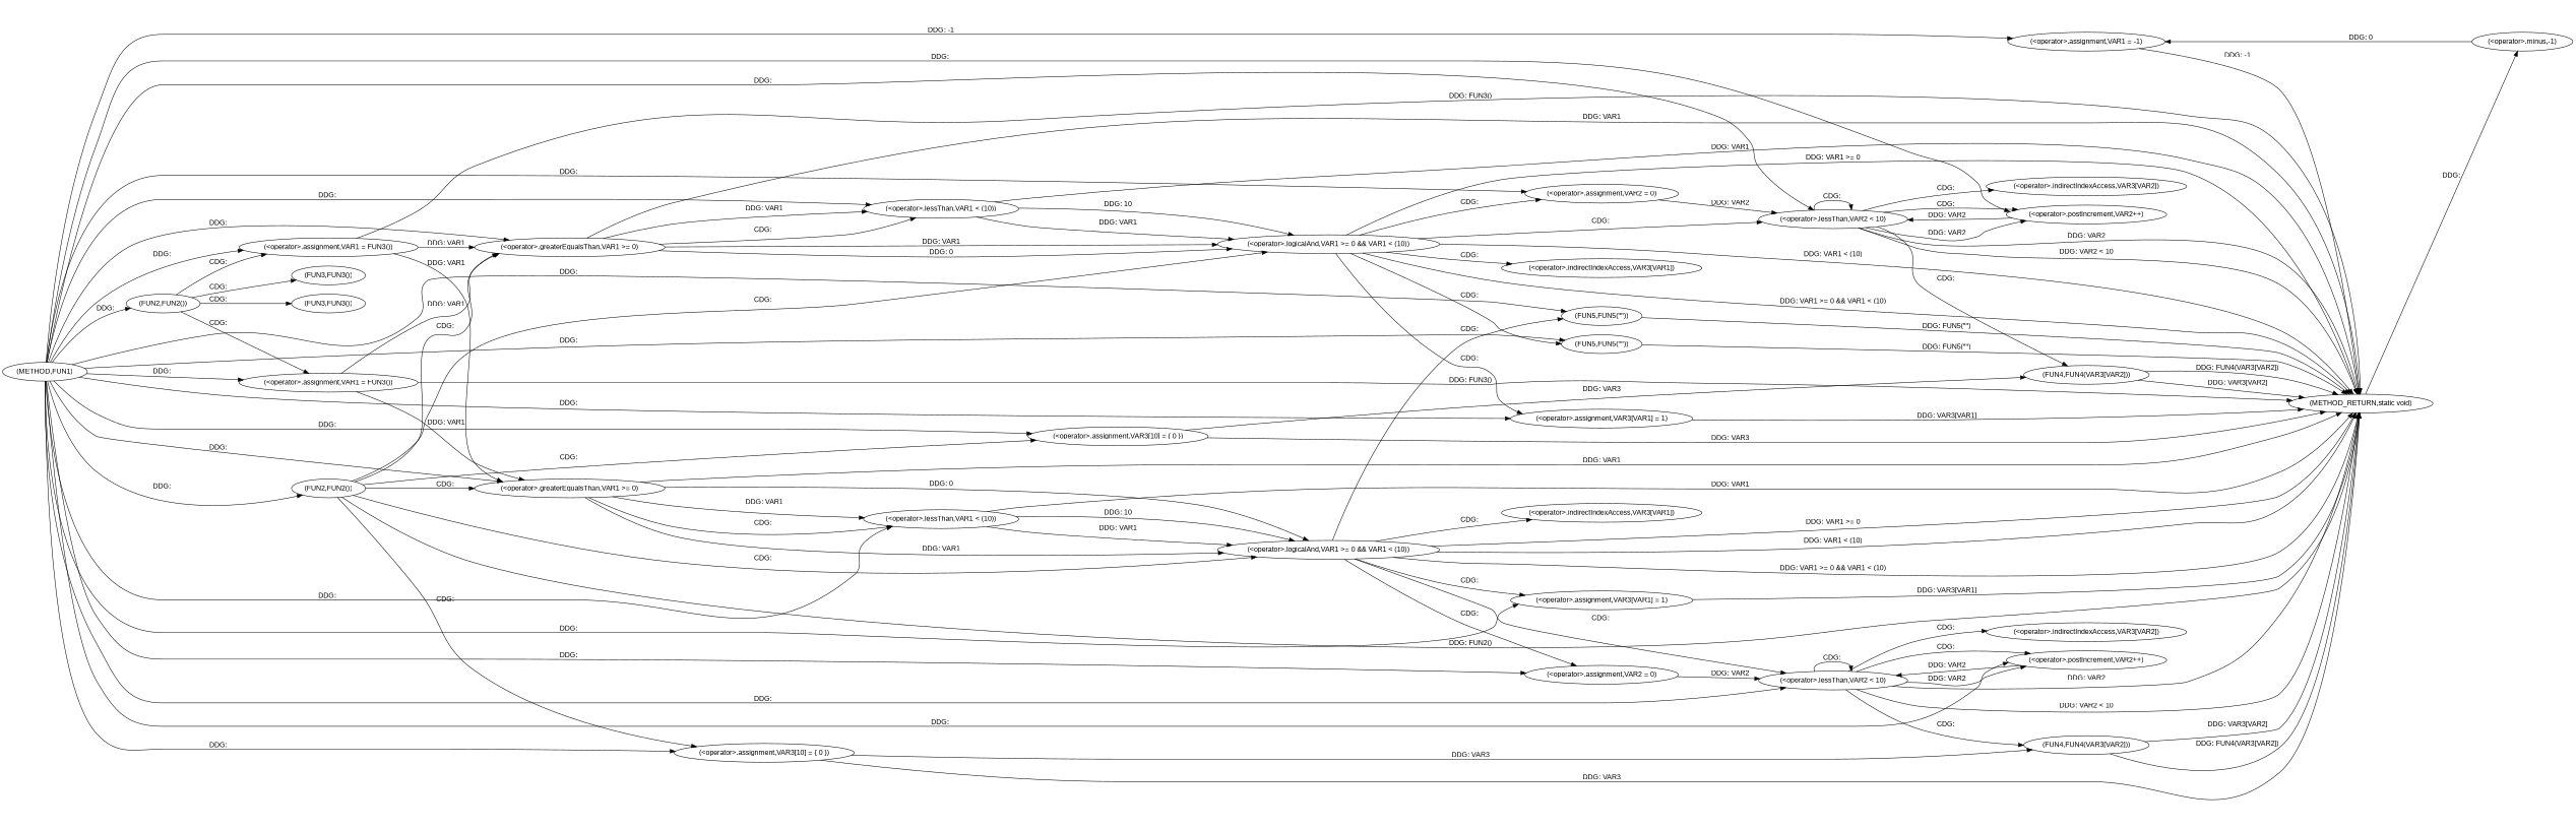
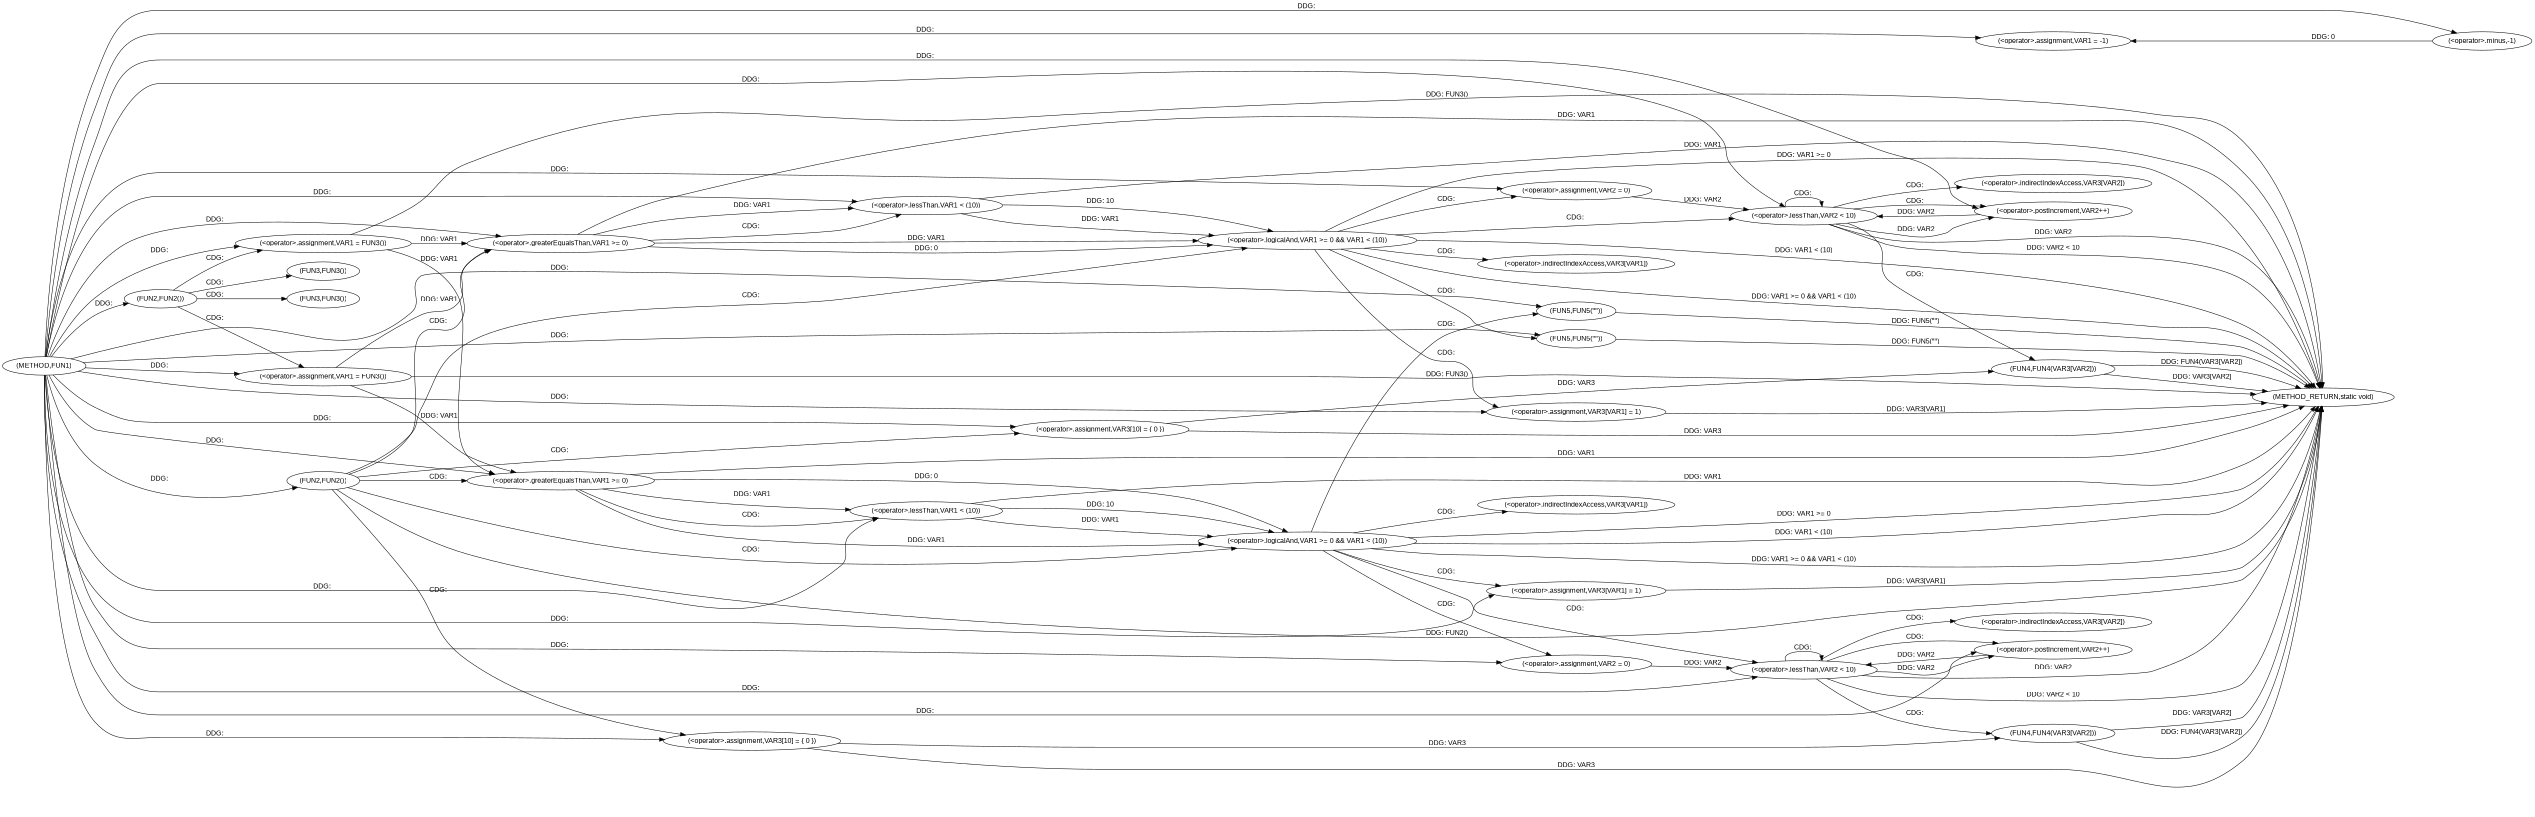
  digraph {
    fontname="Liberation Sans"
    rankdir=LR
    node [fontname="Liberation Sans"]
    edge [fontname="Liberation Sans"]
    n1 [label="(METHOD,FUN1)"]
    n2 [label="(<operator>.assignment,VAR1 = -1)"]
    n3 [label="(<operator>.minus,-1)"]
    n4 [label="(FUN2,FUN2())"]
    n5 [label="(<operator>.assignment,VAR1 = FUN3())"]
    n6 [label="(<operator>.assignment,VAR1 = FUN3())"]
    n7 [label="(FUN2,FUN2())"]
    n8 [label="(<operator>.assignment,VAR3[10] = { 0 })"]
    n9 [label="(<operator>.greaterEqualsThan,VAR1 >= 0)"]
    n10 [label="(<operator>.lessThan,VAR1 < (10))"]
    n11 [label="(<operator>.assignment,VAR3[VAR1] = 1)"]
    n12 [label="(<operator>.assignment,VAR2 = 0)"]
    n13 [label="(<operator>.lessThan,VAR2 < 10)"]
    n14 [label="(<operator>.postIncrement,VAR2++)"]
    n15 [label="(FUN5,FUN5(\"\"))"]
    n16 [label="(<operator>.assignment,VAR3[10] = { 0 })"]
    n17 [label="(<operator>.greaterEqualsThan,VAR1 >= 0)"]
    n18 [label="(<operator>.lessThan,VAR1 < (10))"]
    n19 [label="(<operator>.assignment,VAR3[VAR1] = 1)"]
    n20 [label="(<operator>.assignment,VAR2 = 0)"]
    n21 [label="(<operator>.lessThan,VAR2 < 10)"]
    n22 [label="(<operator>.postIncrement,VAR2++)"]
    n23 [label="(FUN5,FUN5(\"\"))"]
    n24 [label="(METHOD_RETURN,static void)"]
    n25 [label="(FUN3,FUN3())"]
    n26 [label="(FUN3,FUN3())"]
    n27 [label="(<operator>.logicalAnd,VAR1 >= 0 && VAR1 < (10))"]
    n28 [label="(<operator>.logicalAnd,VAR1 >= 0 && VAR1 < (10))"]
    n29 [label="(FUN4,FUN4(VAR3[VAR2]))"]
    n30 [label="(<operator>.indirectIndexAccess,VAR3[VAR2])"]
    n31 [label="(FUN4,FUN4(VAR3[VAR2]))"]
    n32 [label="(<operator>.indirectIndexAccess,VAR3[VAR2])"]
    n33 [label="(<operator>.indirectIndexAccess,VAR3[VAR1])"]
    n34 [label="(<operator>.indirectIndexAccess,VAR3[VAR1])"]
-   n1 -> n2 [label="DDG: -1"]
-   n24 -> n3 [label="DDG: "]
+   n1 -> n2 [label="DDG: "]
+   n1 -> n3 [label="DDG: "]
    n1 -> n4 [label="DDG: "]
    n1 -> n5 [label="DDG: "]
    n1 -> n6 [label="DDG: "]
    n1 -> n7 [label="DDG: "]
    n1 -> n8 [label="DDG: "]
    n1 -> n9 [label="DDG: "]
    n1 -> n10 [label="DDG: "]
    n1 -> n11 [label="DDG: "]
    n1 -> n12 [label="DDG: "]
    n1 -> n13 [label="DDG: "]
    n1 -> n14 [label="DDG: "]
    n1 -> n15 [label="DDG: "]
    n1 -> n16 [label="DDG: "]
    n1 -> n17 [label="DDG: "]
    n1 -> n18 [label="DDG: "]
    n1 -> n19 [label="DDG: "]
    n1 -> n20 [label="DDG: "]
    n1 -> n21 [label="DDG: "]
    n1 -> n22 [label="DDG: "]
    n1 -> n23 [label="DDG: "]
-   n2 -> n24 [label="DDG: -1"]
    n3 -> n2 [label="DDG: 0"]
    n4 -> n5 [label="CDG: "]
    n4 -> n6 [label="CDG: "]
    n4 -> n25 [label="CDG: "]
    n4 -> n26 [label="CDG: "]
    n5 -> n9 [label="DDG: VAR1"]
    n5 -> n17 [label="DDG: VAR1"]
    n5 -> n24 [label="DDG: FUN3()"]
    n6 -> n9 [label="DDG: VAR1"]
    n6 -> n17 [label="DDG: VAR1"]
    n6 -> n24 [label="DDG: FUN3()"]
    n7 -> n8 [label="CDG: "]
    n7 -> n9 [label="CDG: "]
    n7 -> n16 [label="CDG: "]
    n7 -> n17 [label="CDG: "]
    n7 -> n24 [label="DDG: FUN2()"]
    n7 -> n27 [label="CDG: "]
    n7 -> n28 [label="CDG: "]
    n8 -> n24 [label="DDG: VAR3"]
    n8 -> n29 [label="DDG: VAR3"]
    n9 -> n10 [label="DDG: VAR1"]
    n9 -> n10 [label="CDG: "]
    n9 -> n24 [label="DDG: VAR1"]
    n9 -> n27 [label="DDG: VAR1"]
    n9 -> n27 [label="DDG: 0"]
    n10 -> n24 [label="DDG: VAR1"]
    n10 -> n27 [label="DDG: VAR1"]
    n10 -> n27 [label="DDG: 10"]
    n11 -> n24 [label="DDG: VAR3[VAR1]"]
    n12 -> n13 [label="DDG: VAR2"]
    n13 -> n13 [label="CDG: "]
    n13 -> n14 [label="DDG: VAR2"]
    n13 -> n14 [label="CDG: "]
    n13 -> n24 [label="DDG: VAR2 < 10"]
    n13 -> n24 [label="DDG: VAR2"]
    n13 -> n29 [label="CDG: "]
    n13 -> n30 [label="CDG: "]
    n14 -> n13 [label="DDG: VAR2"]
    n15 -> n24 [label="DDG: FUN5(\"\")"]
    n16 -> n24 [label="DDG: VAR3"]
    n16 -> n31 [label="DDG: VAR3"]
    n17 -> n18 [label="DDG: VAR1"]
    n17 -> n18 [label="CDG: "]
    n17 -> n24 [label="DDG: VAR1"]
    n17 -> n28 [label="DDG: VAR1"]
    n17 -> n28 [label="DDG: 0"]
    n18 -> n24 [label="DDG: VAR1"]
    n18 -> n28 [label="DDG: VAR1"]
    n18 -> n28 [label="DDG: 10"]
    n19 -> n24 [label="DDG: VAR3[VAR1]"]
    n20 -> n21 [label="DDG: VAR2"]
    n21 -> n21 [label="CDG: "]
    n21 -> n22 [label="DDG: VAR2"]
    n21 -> n22 [label="CDG: "]
    n21 -> n24 [label="DDG: VAR2"]
    n21 -> n24 [label="DDG: VAR2 < 10"]
    n21 -> n31 [label="CDG: "]
    n21 -> n32 [label="CDG: "]
    n22 -> n21 [label="DDG: VAR2"]
    n23 -> n24 [label="DDG: FUN5(\"\")"]
    n27 -> n11 [label="CDG: "]
    n27 -> n12 [label="CDG: "]
    n27 -> n13 [label="CDG: "]
    n27 -> n15 [label="CDG: "]
    n27 -> n24 [label="DDG: VAR1 >= 0 && VAR1 < (10)"]
    n27 -> n24 [label="DDG: VAR1 >= 0"]
    n27 -> n24 [label="DDG: VAR1 < (10)"]
    n27 -> n33 [label="CDG: "]
    n28 -> n19 [label="CDG: "]
    n28 -> n20 [label="CDG: "]
    n28 -> n21 [label="CDG: "]
    n28 -> n23 [label="CDG: "]
    n28 -> n24 [label="DDG: VAR1 >= 0 && VAR1 < (10)"]
    n28 -> n24 [label="DDG: VAR1 >= 0"]
    n28 -> n24 [label="DDG: VAR1 < (10)"]
    n28 -> n34 [label="CDG: "]
    n29 -> n24 [label="DDG: VAR3[VAR2]"]
    n29 -> n24 [label="DDG: FUN4(VAR3[VAR2])"]
    n31 -> n24 [label="DDG: VAR3[VAR2]"]
    n31 -> n24 [label="DDG: FUN4(VAR3[VAR2])"]
  }
